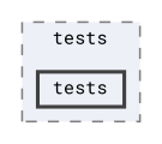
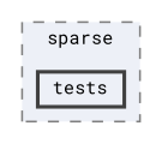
  digraph {
    compound=true
    fontname="Roboto Mono"
    n1 [color=grey25 fillcolor="#edf0f7" fontname="Roboto Mono" fontsize=10 height=0.2 label=tests shape=box style="filled,bold" width=0.4]
    subgraph cluster_1 {
      bgcolor="#edf0f7"
      fontsize=10
-     label=tests
+     label=sparse
      pencolor=grey50
      style="filled,dashed"
      n1
    }
  }
